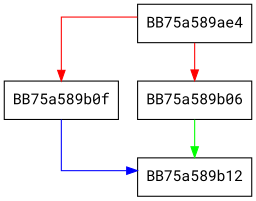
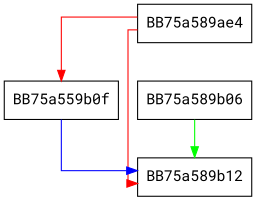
  digraph {
    fontname="Roboto Mono"
    splines=ortho
    node [fontname="Roboto Mono" shape=box]
    edge [color=red fontname="Roboto Mono"]
    BB75a589ae4
-   BB75a589b0f
+   BB75a589b0f [label=BB75a559b0f]
    BB75a589b06
    BB75a589b12
    BB75a589ae4 -> BB75a589b0f
-   BB75a589ae4 -> BB75a589b06
+   BB75a589ae4 -> BB75a589b12
    BB75a589b0f -> BB75a589b12 [color=blue]
    BB75a589b06 -> BB75a589b12 [color=green]
  }
